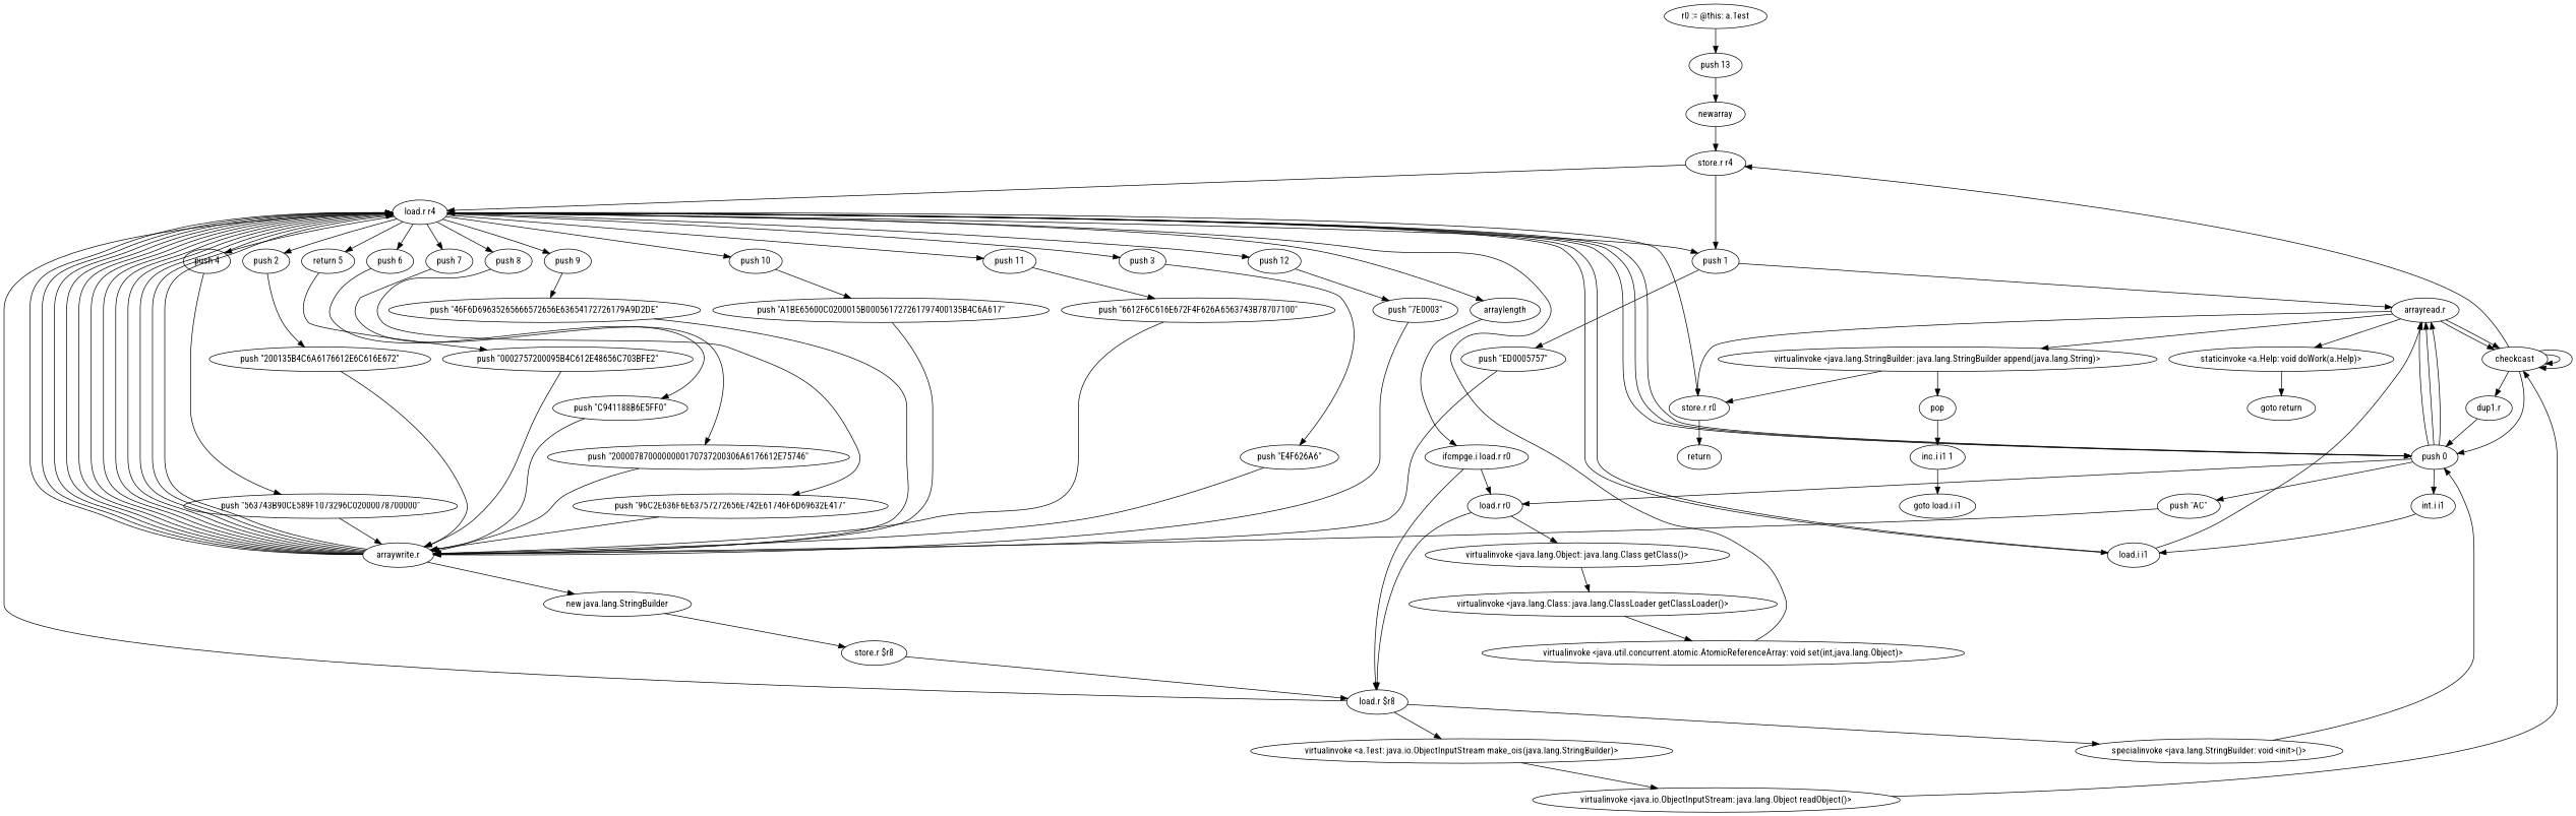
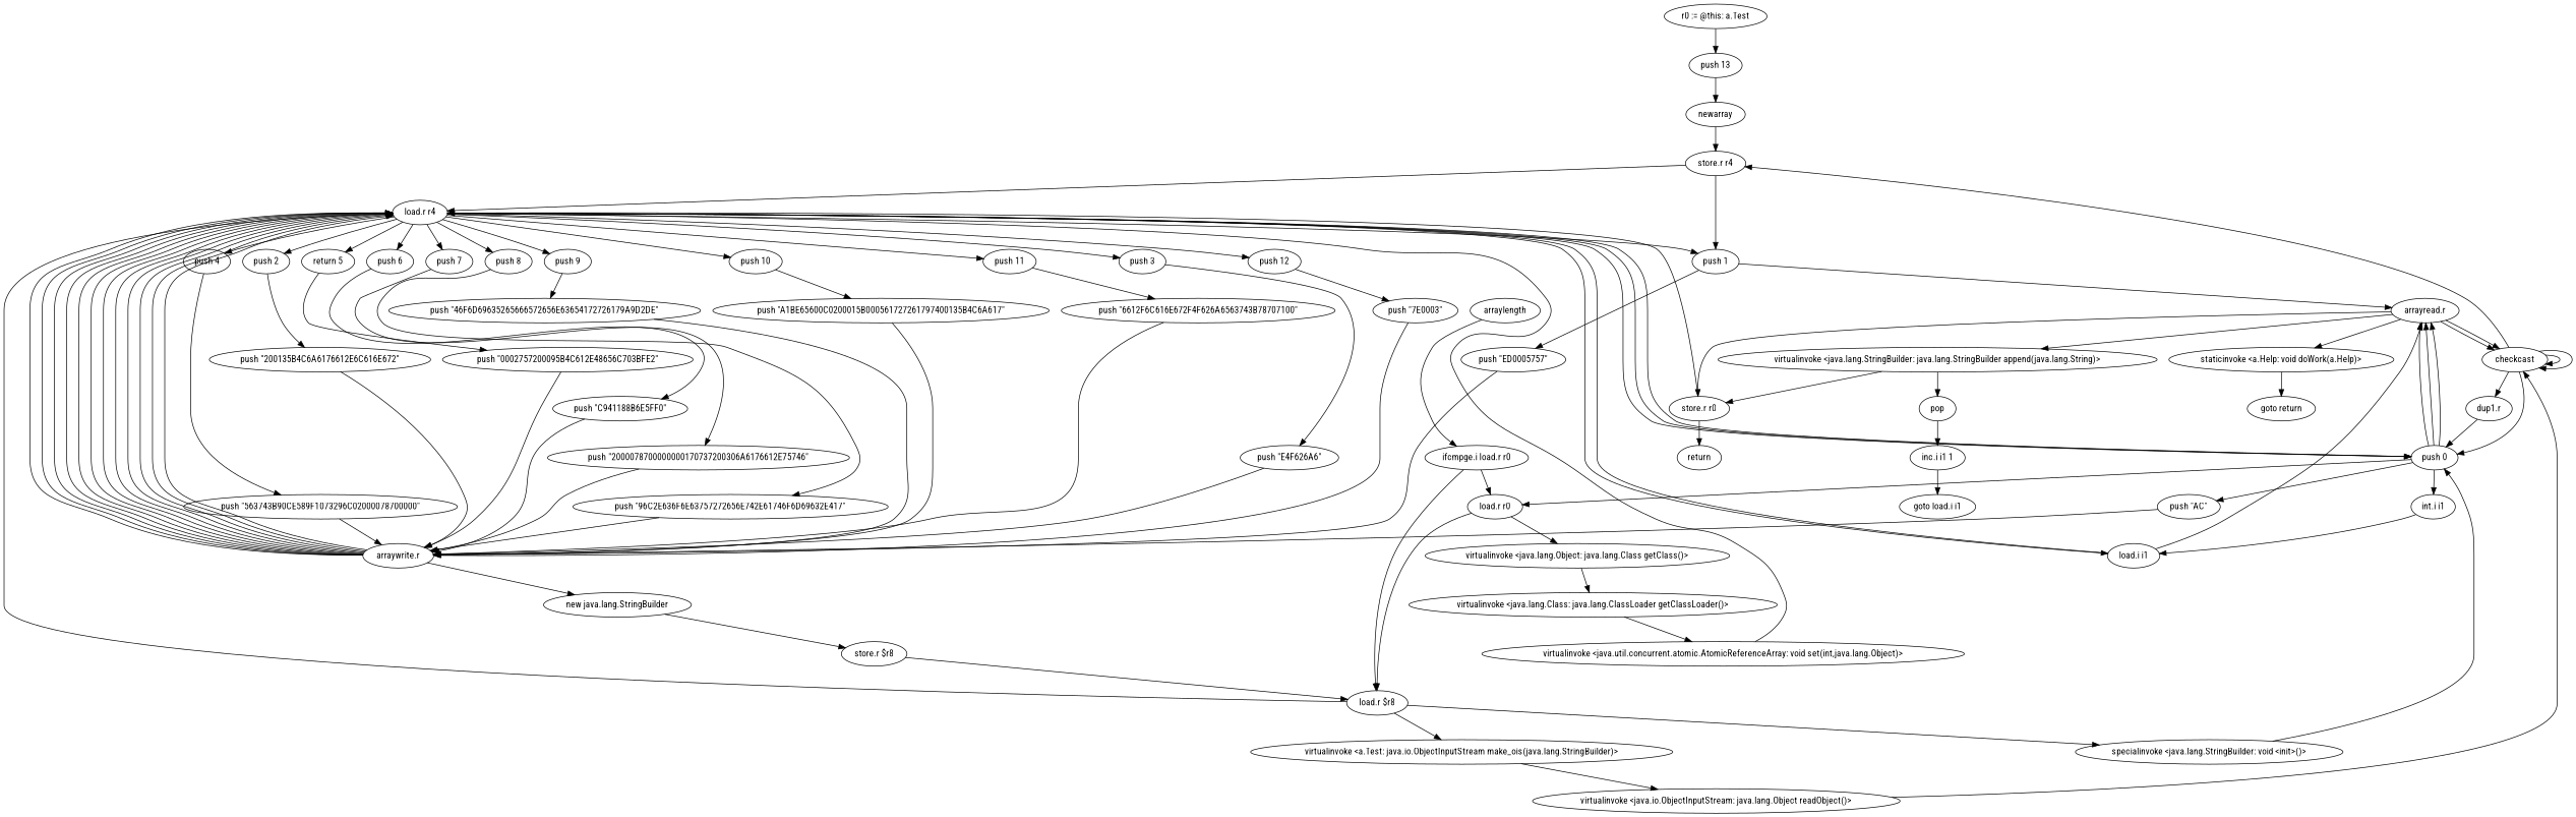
  digraph {
    fontname="Roboto Condensed"
    node [fontname="Roboto Condensed"]
    edge [fontname="Roboto Condensed"]
    "r0 := @this: a.Test"
    "push 13"
    newarray
    "store.r r4"
    "load.r r4"
    "push 1"
    "push 0"
    "push 2"
    "push 3"
    "push 4"
    n11 [label="return 5"]
    "push 6"
    "push 7"
    "push 8"
    "push 9"
    "push 10"
    "push 11"
    "push 12"
    "load.i i1"
    arraylength
    "arrayread.r"
    "push \"ED0005757\""
    "push \"AC\""
    n24 [label="int.i i1"]
    "load.r r0"
    "push \"200135B4C6A6176612E6C616E672\""
    "push \"E4F626A6\""
    "push \"563743B90CE589F1073296C02000078700000\""
    "push \"0002757200095B4C612E48656C703BFE2\""
    "push \"C941188B6E5FF0\""
    "push \"2000078700000000170737200306A6176612E75746\""
    "push \"96C2E636F6E63757272656E742E61746F6D69632E417\""
    "push \"46F6D69635265666572656E63654172726179A9D2DE\""
    "push \"A1BE65600C0200015B000561727261797400135B4C6A617\""
    "push \"6612F6C616E672F4F626A6563743B78707100\""
    "push \"7E0003\""
    "ifcmpge.i load.r r0"
    "arraywrite.r"
    "virtualinvoke <java.lang.StringBuilder: java.lang.StringBuilder append(java.lang.String)>"
    "store.r r0"
    checkcast
    "staticinvoke <a.Help: void doWork(a.Help)>"
    "load.r $r8"
    "virtualinvoke <java.lang.Object: java.lang.Class getClass()>"
    "new java.lang.StringBuilder"
    "store.r $r8"
    "specialinvoke <java.lang.StringBuilder: void <init>()>"
    "virtualinvoke <a.Test: java.io.ObjectInputStream make_ois(java.lang.StringBuilder)>"
    "virtualinvoke <java.io.ObjectInputStream: java.lang.Object readObject()>"
    pop
    return
    "dup1.r"
    "goto return"
    "inc.i i1 1"
    "goto load.i i1"
    "virtualinvoke <java.lang.Class: java.lang.ClassLoader getClassLoader()>"
    "virtualinvoke <java.util.concurrent.atomic.AtomicReferenceArray: void set(int,java.lang.Object)>"
    "r0 := @this: a.Test" -> "push 13"
    "push 13" -> newarray
    newarray -> "store.r r4"
    "store.r r4" -> "load.r r4"
    "store.r r4" -> "push 1"
    "load.r r4" -> "push 1"
    "load.r r4" -> "push 0"
    "load.r r4" -> "push 0"
    "load.r r4" -> "push 0"
    "load.r r4" -> "push 2"
    "load.r r4" -> "push 3"
    "load.r r4" -> "push 4"
    "load.r r4" -> n11
    "load.r r4" -> "push 6"
    "load.r r4" -> "push 7"
    "load.r r4" -> "push 8"
    "load.r r4" -> "push 9"
    "load.r r4" -> "push 10"
    "load.r r4" -> "push 11"
    "load.r r4" -> "push 12"
    "load.r r4" -> "load.i i1"
-   "load.r r4" -> arraylength
    "push 1" -> "arrayread.r"
    "push 1" -> "push \"ED0005757\""
    "push 0" -> "arrayread.r"
    "push 0" -> "arrayread.r"
    "push 0" -> "arrayread.r"
    "push 0" -> "push \"AC\""
    "push 0" -> n24
    "push 0" -> "load.r r0"
    "push 2" -> "push \"200135B4C6A6176612E6C616E672\""
    "push 3" -> "push \"E4F626A6\""
    "push 4" -> "push \"563743B90CE589F1073296C02000078700000\""
    n11 -> "push \"0002757200095B4C612E48656C703BFE2\""
    "push 6" -> "push \"C941188B6E5FF0\""
    "push 7" -> "push \"2000078700000000170737200306A6176612E75746\""
    "push 8" -> "push \"96C2E636F6E63757272656E742E61746F6D69632E417\""
    "push 9" -> "push \"46F6D69635265666572656E63654172726179A9D2DE\""
    "push 10" -> "push \"A1BE65600C0200015B000561727261797400135B4C6A617\""
    "push 11" -> "push \"6612F6C616E672F4F626A6563743B78707100\""
    "push 12" -> "push \"7E0003\""
    "load.i i1" -> "load.r r4"
    "load.i i1" -> "arrayread.r"
    arraylength -> "ifcmpge.i load.r r0"
    "arrayread.r" -> "virtualinvoke <java.lang.StringBuilder: java.lang.StringBuilder append(java.lang.String)>"
    "arrayread.r" -> "store.r r0"
    "arrayread.r" -> checkcast
    "arrayread.r" -> checkcast
    "arrayread.r" -> "staticinvoke <a.Help: void doWork(a.Help)>"
    "push \"ED0005757\"" -> "arraywrite.r"
    "push \"AC\"" -> "arraywrite.r"
    n24 -> "load.i i1"
    "load.r r0" -> "load.r $r8"
    "load.r r0" -> "virtualinvoke <java.lang.Object: java.lang.Class getClass()>"
    "push \"200135B4C6A6176612E6C616E672\"" -> "arraywrite.r"
    "push \"E4F626A6\"" -> "arraywrite.r"
    "push \"563743B90CE589F1073296C02000078700000\"" -> "arraywrite.r"
    "push \"0002757200095B4C612E48656C703BFE2\"" -> "arraywrite.r"
    "push \"C941188B6E5FF0\"" -> "arraywrite.r"
    "push \"2000078700000000170737200306A6176612E75746\"" -> "arraywrite.r"
    "push \"96C2E636F6E63757272656E742E61746F6D69632E417\"" -> "arraywrite.r"
    "push \"46F6D69635265666572656E63654172726179A9D2DE\"" -> "arraywrite.r"
    "push \"A1BE65600C0200015B000561727261797400135B4C6A617\"" -> "arraywrite.r"
    "push \"6612F6C616E672F4F626A6563743B78707100\"" -> "arraywrite.r"
    "push \"7E0003\"" -> "arraywrite.r"
    "ifcmpge.i load.r r0" -> "load.r r0"
    "ifcmpge.i load.r r0" -> "load.r $r8"
    "arraywrite.r" -> "load.r r4"
    "arraywrite.r" -> "load.r r4"
    "arraywrite.r" -> "load.r r4"
    "arraywrite.r" -> "load.r r4"
    "arraywrite.r" -> "load.r r4"
    "arraywrite.r" -> "load.r r4"
    "arraywrite.r" -> "load.r r4"
    "arraywrite.r" -> "load.r r4"
    "arraywrite.r" -> "load.r r4"
    "arraywrite.r" -> "load.r r4"
    "arraywrite.r" -> "load.r r4"
    "arraywrite.r" -> "load.r r4"
    "arraywrite.r" -> "new java.lang.StringBuilder"
    "virtualinvoke <java.lang.StringBuilder: java.lang.StringBuilder append(java.lang.String)>" -> "store.r r0"
    "virtualinvoke <java.lang.StringBuilder: java.lang.StringBuilder append(java.lang.String)>" -> pop
    "store.r r0" -> "load.r r4"
    "store.r r0" -> return
    checkcast -> "store.r r4"
    checkcast -> "push 0"
    checkcast -> checkcast
    checkcast -> checkcast
    checkcast -> "dup1.r"
    "staticinvoke <a.Help: void doWork(a.Help)>" -> "goto return"
    "load.r $r8" -> "load.r r4"
    "load.r $r8" -> "specialinvoke <java.lang.StringBuilder: void <init>()>"
    "load.r $r8" -> "virtualinvoke <a.Test: java.io.ObjectInputStream make_ois(java.lang.StringBuilder)>"
    "virtualinvoke <java.lang.Object: java.lang.Class getClass()>" -> "virtualinvoke <java.lang.Class: java.lang.ClassLoader getClassLoader()>"
    "new java.lang.StringBuilder" -> "store.r $r8"
    "store.r $r8" -> "load.r $r8"
    "specialinvoke <java.lang.StringBuilder: void <init>()>" -> "push 0"
    "virtualinvoke <a.Test: java.io.ObjectInputStream make_ois(java.lang.StringBuilder)>" -> "virtualinvoke <java.io.ObjectInputStream: java.lang.Object readObject()>"
    "virtualinvoke <java.io.ObjectInputStream: java.lang.Object readObject()>" -> checkcast
    pop -> "inc.i i1 1"
    "dup1.r" -> "push 0"
    "inc.i i1 1" -> "goto load.i i1"
    "virtualinvoke <java.lang.Class: java.lang.ClassLoader getClassLoader()>" -> "virtualinvoke <java.util.concurrent.atomic.AtomicReferenceArray: void set(int,java.lang.Object)>"
    "virtualinvoke <java.util.concurrent.atomic.AtomicReferenceArray: void set(int,java.lang.Object)>" -> "load.r r4"
  }
